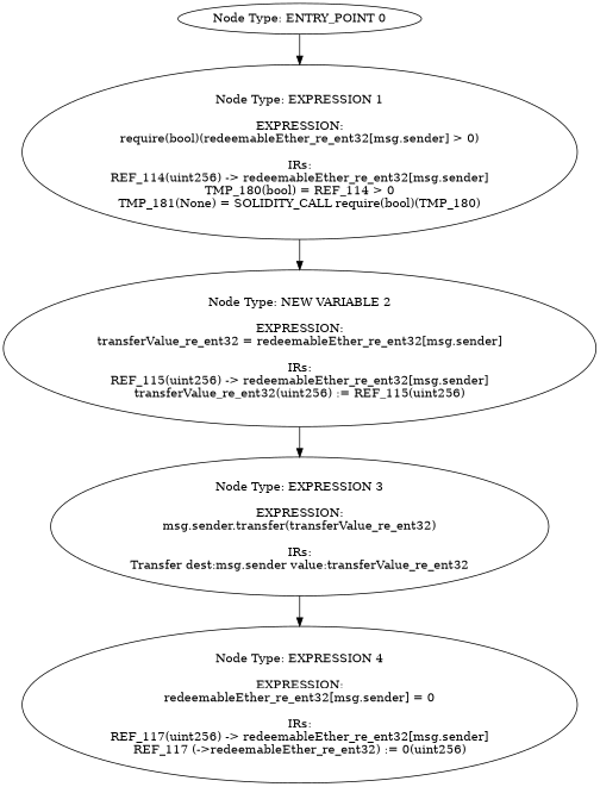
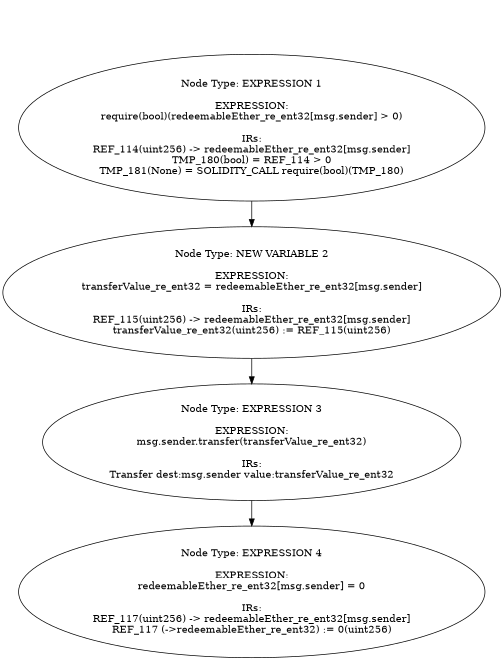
  digraph {
-   n1 [label="Node Type: ENTRY_POINT 0\n"]
    n2 [label="Node Type: EXPRESSION 1\n\nEXPRESSION:\nrequire(bool)(redeemableEther_re_ent32[msg.sender] > 0)\n\nIRs:\nREF_114(uint256) -> redeemableEther_re_ent32[msg.sender]\nTMP_180(bool) = REF_114 > 0\nTMP_181(None) = SOLIDITY_CALL require(bool)(TMP_180)"]
    n3 [label="Node Type: NEW VARIABLE 2\n\nEXPRESSION:\ntransferValue_re_ent32 = redeemableEther_re_ent32[msg.sender]\n\nIRs:\nREF_115(uint256) -> redeemableEther_re_ent32[msg.sender]\ntransferValue_re_ent32(uint256) := REF_115(uint256)"]
    n4 [label="Node Type: EXPRESSION 3\n\nEXPRESSION:\nmsg.sender.transfer(transferValue_re_ent32)\n\nIRs:\nTransfer dest:msg.sender value:transferValue_re_ent32"]
    n5 [label="Node Type: EXPRESSION 4\n\nEXPRESSION:\nredeemableEther_re_ent32[msg.sender] = 0\n\nIRs:\nREF_117(uint256) -> redeemableEther_re_ent32[msg.sender]\nREF_117 (->redeemableEther_re_ent32) := 0(uint256)"]
-   n1 -> n2
    n2 -> n3
    n3 -> n4
    n4 -> n5
  }
